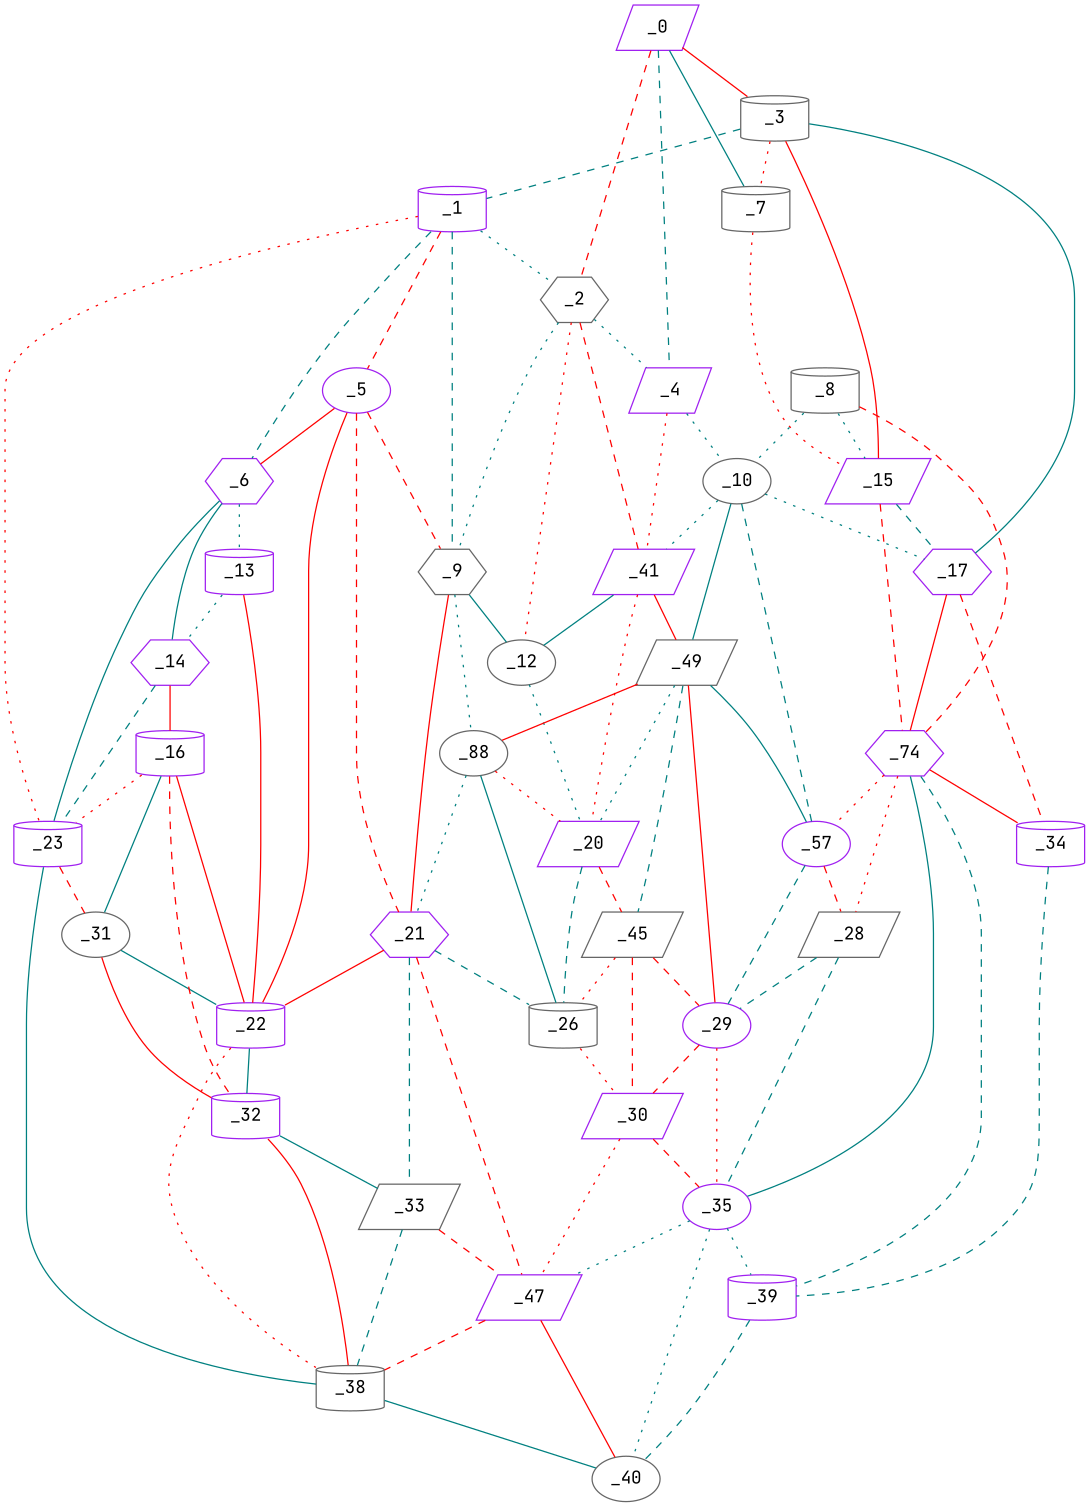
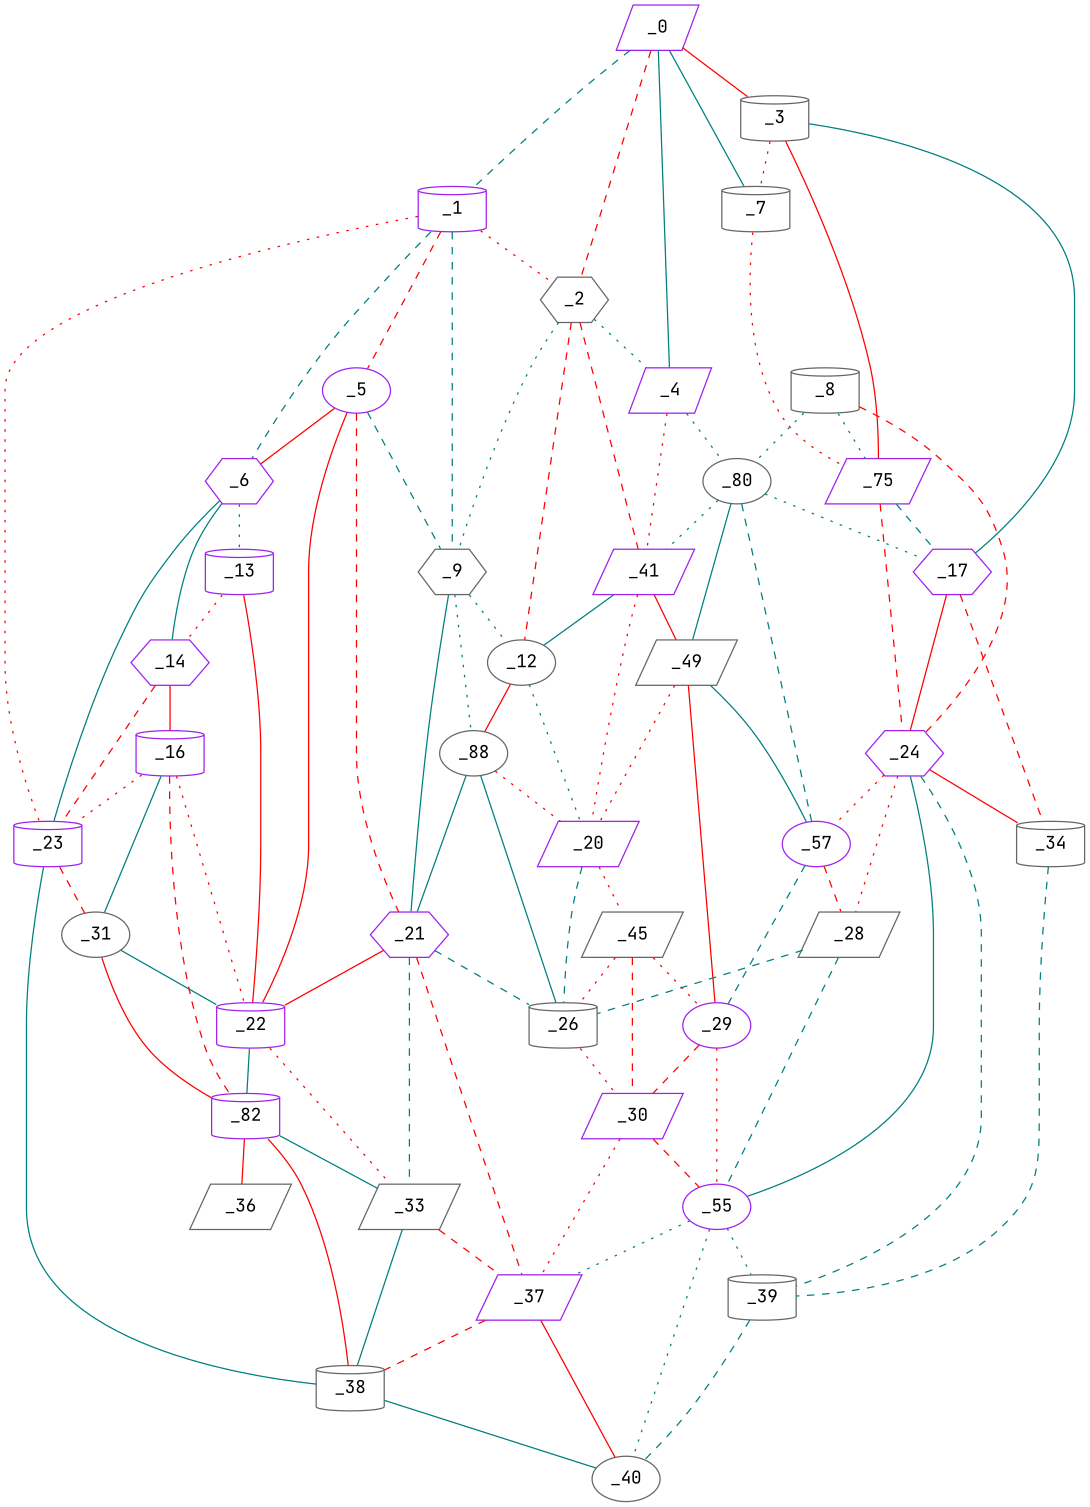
  graph {
    fontname="JetBrains Mono"
    node [color=purple fontname="JetBrains Mono" shape=cylinder x=71 y=89]
    edge [color=red fontname="JetBrains Mono" style=dashed valence=2]
    _0 [shape=parallelogram x=38 y=7]
    _1 [x=40]
    _2 [color=gray40 shape=hexagon x=47 y=54]
    _3 [color=gray40 x=48 y=3]
    _4 [shape=parallelogram x=50 y=46]
    _7 [color=gray40 x=52 y=18]
    _5 [shape=ellipse x=51 y=88]
    _6 [shape=hexagon x=51 y=100]
    _9 [color=gray40 shape=hexagon x=53 y=76]
    _23 [x=72 y=125]
    n11 [label=_41 shape=parallelogram x=59 y=54]
    _12 [color=gray40 shape=ellipse x=59 y=65]
-   _15 [shape=parallelogram x=63 y=13]
+   _15 [shape=parallelogram x=63 y=13 label=_75]
    _17 [shape=hexagon x=68 y=4]
-   _10 [color=gray40 shape=ellipse x=59 y=36]
+   _10 [color=gray40 shape=ellipse x=59 y=36 label=_80]
    _8 [color=gray40 x=52 y=29]
-   _24 [shape=hexagon x=74 y=27 label=_74]
+   _24 [shape=hexagon x=74 y=27]
    _21 [shape=hexagon y=80]
    _22 [y=90]
    _13 [x=62 y=97]
    _14 [shape=hexagon x=62 y=107]
    n22 [color=gray40 label=_88 shape=ellipse x=68 y=72]
    _31 [color=gray40 shape=ellipse x=87 y=121]
    _38 [color=gray40 x=95 y=98]
    n25 [color=gray40 label=_49 shape=parallelogram y=51]
    _20 [shape=parallelogram y=62]
-   _34 [x=94 y=13]
+   _34 [color=gray40 x=94 y=13]
    n28 [label=_57 shape=ellipse x=80 y=39]
    _28 [color=gray40 shape=parallelogram x=84 y=39]
-   _35 [shape=ellipse x=94 y=33]
-   _39 [x=96 y=21]
+   _35 [shape=ellipse x=94 y=33 label=_55]
+   _39 [color=gray40 x=96 y=21]
    _26 [color=gray40 x=79 y=67]
    _33 [color=gray40 shape=parallelogram x=93]
-   _37 [shape=parallelogram x=95 y=82 label=_47]
-   _32 [x=88 y=102]
+   _37 [shape=parallelogram x=95 y=82]
+   _32 [x=88 y=102 label=_82]
    _16 [x=67 y=111]
    n37 [color=gray40 label=_45 shape=parallelogram x=79 y=62]
    _29 [shape=ellipse x=84 y=52]
    _30 [shape=parallelogram x=84 y=60]
    _40 [color=gray40 shape=ellipse x=97 y=27]
-   _3 -- _1 [color=teal valence=1]
+   _36 [color=gray40 shape=parallelogram x=94 y=116]
+   _0 -- _1 [color=teal valence=1]
    _0 -- _2 [valence=1]
    _0 -- _3 [style=solid valence=1]
-   _0 -- _4 [color=teal]
+   _0 -- _4 [color=teal style=solid]
    _0 -- _7 [color=teal style=solid]
-   _1 -- _2 [color=teal style=dotted]
+   _1 -- _2 [style=dotted]
    _1 -- _5 [valence=1]
    _1 -- _6 [color=teal]
    _1 -- _9 [color=teal]
    _1 -- _23 [style=dotted valence=1]
    _2 -- _4 [color=teal style=dotted valence=1]
    _2 -- _9 [color=teal style=dotted]
    _2 -- n11
-   _2 -- _12 [style=dotted]
+   _2 -- _12
    _3 -- _7 [style=dotted]
    _3 -- _15 [style=solid]
    _3 -- _17 [color=teal style=solid valence=1]
    _4 -- n11 [style=dotted]
    _4 -- _10 [color=teal style=dotted]
    _7 -- _15 [style=dotted]
    _5 -- _6 [style=solid]
-   _5 -- _9
+   _5 -- _9 [color=teal]
    _5 -- _21
    _5 -- _22 [style=solid]
    _6 -- _23 [color=teal style=solid valence=1]
    _6 -- _13 [color=teal style=dotted]
    _6 -- _14 [color=teal style=solid]
-   _9 -- _12 [color=teal style=solid]
-   _9 -- _21 [style=solid valence=1]
+   _9 -- _12 [color=teal style=dotted]
+   _9 -- _21 [color=teal style=solid valence=1]
    _9 -- n22 [color=teal style=dotted valence=1]
    _23 -- _31 [valence=1]
    _23 -- _38 [color=teal style=solid valence=1]
    n11 -- _12 [color=teal style=solid valence=1]
    n11 -- n25 [style=solid]
    n11 -- _20 [style=dotted]
-   n25 -- n22 [style=solid]
+   _12 -- n22 [style=solid]
    _12 -- _20 [color=teal style=dotted]
    _15 -- _17 [color=teal]
    _15 -- _24 [valence=1]
    _17 -- _24 [style=solid]
    _17 -- _34 [valence=1]
    _10 -- n11 [color=teal style=dotted valence=1]
    _10 -- _17 [color=teal style=dotted valence=1]
    _10 -- n25 [color=teal style=solid valence=1]
    _10 -- n28 [color=teal]
    _8 -- _15 [color=teal style=dotted]
    _8 -- _10 [color=teal style=dotted valence=1]
    _8 -- _24
    _24 -- _34 [style=solid]
    _24 -- n28 [style=dotted]
    _24 -- _28 [style=dotted]
    _24 -- _35 [color=teal style=solid]
    _24 -- _39 [color=teal valence=1]
    _21 -- _22 [style=solid valence=1]
    _21 -- _26 [color=teal valence=1]
    _21 -- _33 [color=teal]
    _21 -- _37
-   _22 -- _38 [style=dotted]
+   _22 -- _33 [style=dotted]
    _22 -- _32 [color=teal style=solid]
    _13 -- _22 [style=solid]
-   _13 -- _14 [color=teal style=dotted]
-   _14 -- _23 [color=teal]
+   _13 -- _14 [style=dotted]
+   _14 -- _23
    _14 -- _16 [style=solid]
-   n22 -- _21 [color=teal style=dotted]
+   n22 -- _21 [color=teal style=solid]
    n22 -- _20 [style=dotted]
    n22 -- _26 [color=teal style=solid]
    _31 -- _22 [color=teal style=solid valence=1]
    _31 -- _32 [style=solid valence=1]
    _38 -- _40 [color=teal style=solid valence=1]
-   n25 -- _20 [color=teal style=dotted]
+   n25 -- _20 [style=dotted]
    n25 -- n28 [color=teal style=solid]
-   n25 -- n37 [color=teal]
    n25 -- _29 [style=solid valence=1]
    _20 -- _26 [color=teal]
-   _20 -- n37
+   _20 -- n37 [style=dotted]
    _34 -- _39 [color=teal valence=1]
    n28 -- _28 [valence=1]
    n28 -- _29 [color=teal]
    _28 -- _35 [color=teal valence=1]
-   _28 -- _29 [color=teal]
+   _28 -- _26 [color=teal]
    _35 -- _39 [color=teal style=dotted]
    _35 -- _37 [color=teal style=dotted]
    _35 -- _40 [color=teal style=dotted]
    _39 -- _40 [color=teal valence=1]
    _26 -- _30 [style=dotted]
-   _33 -- _38 [color=teal]
+   _33 -- _38 [color=teal style=solid]
    _33 -- _37 [valence=1]
    _37 -- _38
    _37 -- _40 [style=solid]
    _32 -- _38 [style=solid valence=1]
    _32 -- _33 [color=teal style=solid]
+   _32 -- _36 [style=solid]
    _16 -- _23 [style=dotted valence=1]
-   _16 -- _22 [style=solid valence=1]
+   _16 -- _22 [style=dotted valence=1]
    _16 -- _31 [color=teal style=solid]
    _16 -- _32
    n37 -- _26 [style=dotted valence=1]
-   n37 -- _29
+   n37 -- _29 [style=dotted]
    n37 -- _30
    _29 -- _35 [style=dotted]
    _29 -- _30 [valence=1]
    _30 -- _35
    _30 -- _37 [style=dotted]
  }
